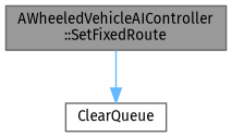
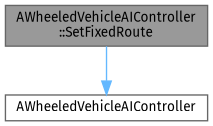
  digraph {
    rankdir=TB
    fontname="Fira Sans"
    node [fontname="Fira Sans" fontsize=10 shape=box style=filled]
    n1 [color=gray40 fillcolor=grey60 fontcolor=black height=0.2 label="AWheeledVehicleAIController\l::SetFixedRoute" width=0.4]
-   n2 [color=grey40 fillcolor=white height=0.2 label=ClearQueue width=0.4]
+   n2 [color=grey40 fillcolor=white height=0.2 label=AWheeledVehicleAIController width=0.4]
    n1 -> n2 [color=steelblue1 fontname="Fira Sans" fontsize=10 labelfontname=Helvetica labelfontsize=10 style=solid]
  }
